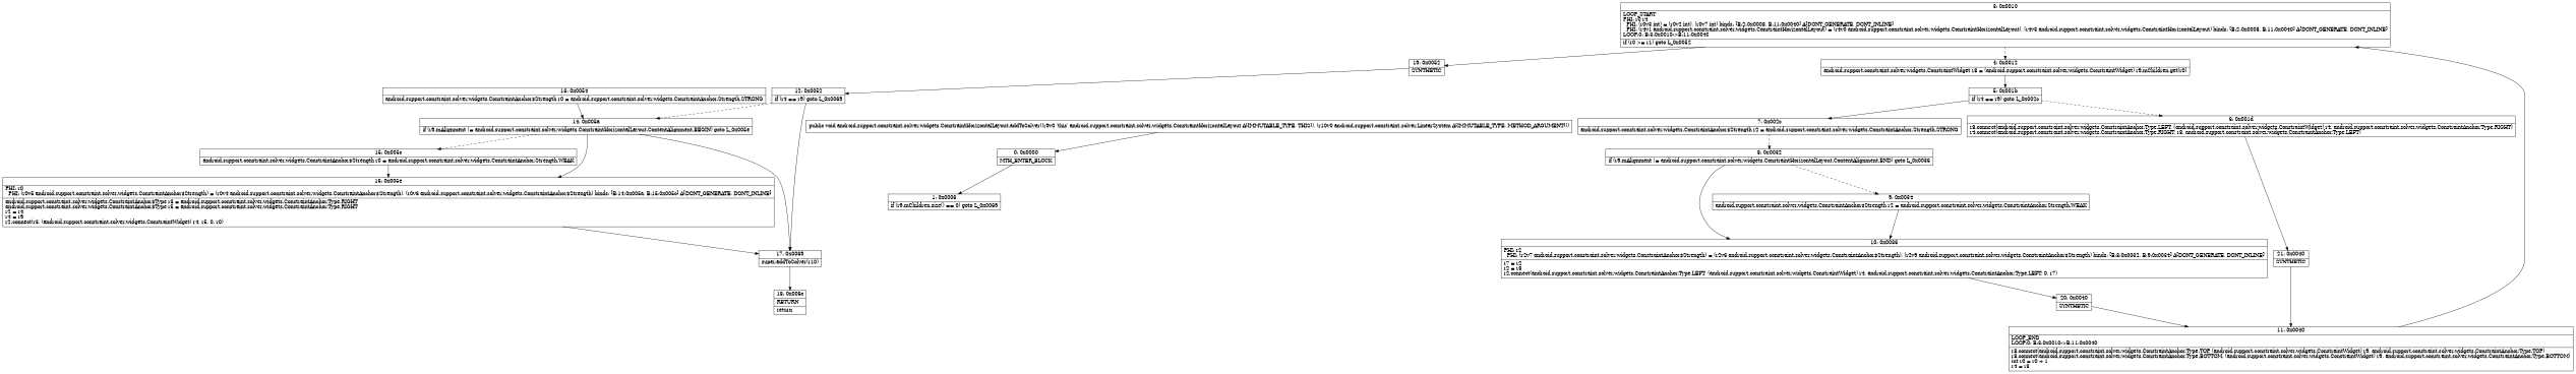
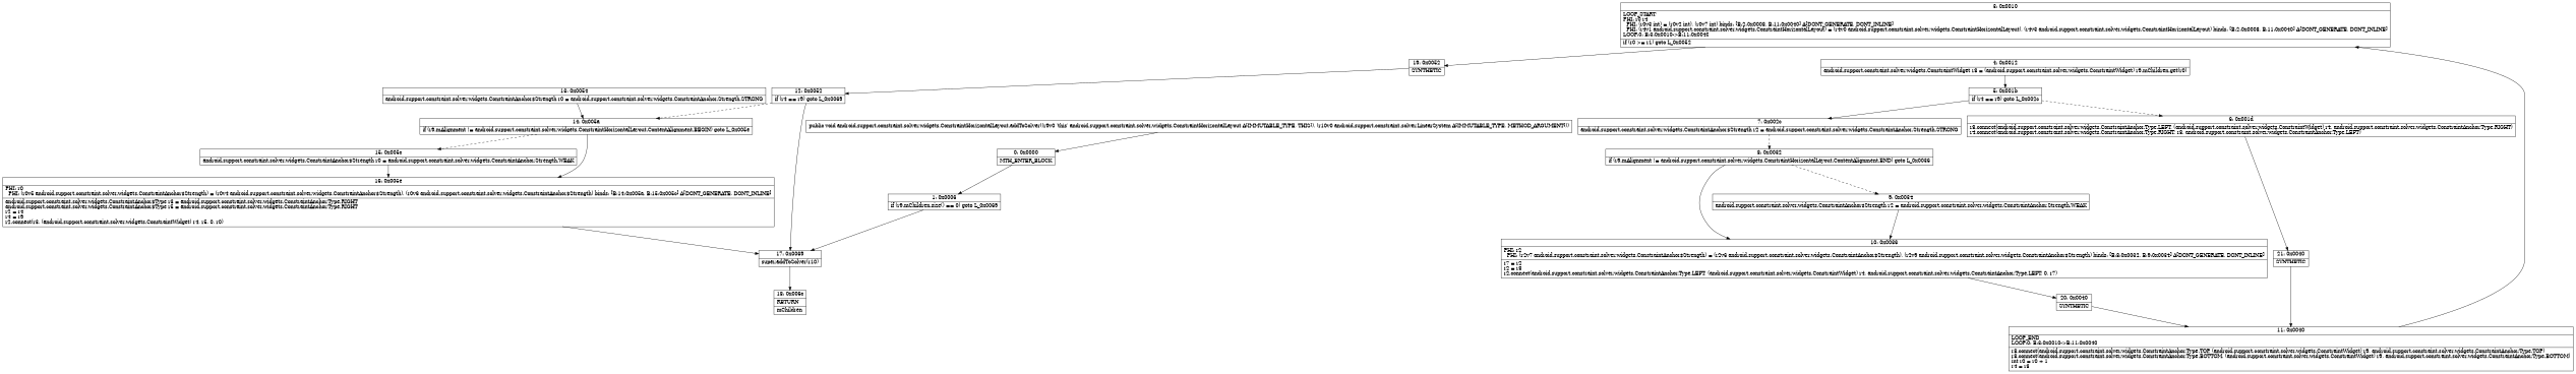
  digraph {
    node [shape=record]
    n1 [label="{0\:\ 0x0000|MTH_ENTER_BLOCK\l}"]
    n2 [label="{1\:\ 0x0006|if (r9.mChildren.size() == 0) goto L_0x0069\l}"]
    n3 [label="{17\:\ 0x0069|super.addToSolver(r10)\l}"]
-   n4 [label="{18\:\ 0x006c|RETURN\l|return\l}"]
+   n4 [label="{18\:\ 0x006c|RETURN\l|mChildren\l}"]
    n5 [label="{3\:\ 0x0010|LOOP_START\lPHI: r0 r4 \l  PHI: (r0v3 int) = (r0v2 int), (r0v7 int) binds: [B:2:0x0008, B:11:0x0040] A[DONT_GENERATE, DONT_INLINE]\l  PHI: (r4v1 android.support.constraint.solver.widgets.ConstraintHorizontalLayout) = (r4v0 android.support.constraint.solver.widgets.ConstraintHorizontalLayout), (r4v3 android.support.constraint.solver.widgets.ConstraintHorizontalLayout) binds: [B:2:0x0008, B:11:0x0040] A[DONT_GENERATE, DONT_INLINE]\lLOOP:0: B:3:0x0010\-\>B:11:0x0040\l|if (r0 \>= r1) goto L_0x0052\l}"]
    n6 [label="{4\:\ 0x0012|android.support.constraint.solver.widgets.ConstraintWidget r8 = (android.support.constraint.solver.widgets.ConstraintWidget) r9.mChildren.get(r0)\l}"]
    n7 [label="{19\:\ 0x0052|SYNTHETIC\l}"]
    n8 [label="{5\:\ 0x001b|if (r4 == r9) goto L_0x002c\l}"]
    n9 [label="{12\:\ 0x0052|if (r4 == r9) goto L_0x0069\l}"]
    n10 [label="{6\:\ 0x001d|r8.connect(android.support.constraint.solver.widgets.ConstraintAnchor.Type.LEFT, (android.support.constraint.solver.widgets.ConstraintWidget) r4, android.support.constraint.solver.widgets.ConstraintAnchor.Type.RIGHT)\lr4.connect(android.support.constraint.solver.widgets.ConstraintAnchor.Type.RIGHT, r8, android.support.constraint.solver.widgets.ConstraintAnchor.Type.LEFT)\l}"]
    n11 [label="{7\:\ 0x002c|android.support.constraint.solver.widgets.ConstraintAnchor$Strength r2 = android.support.constraint.solver.widgets.ConstraintAnchor.Strength.STRONG\l}"]
    n12 [label="{21\:\ 0x0040|SYNTHETIC\l}"]
    n13 [label="{8\:\ 0x0032|if (r9.mAlignment != android.support.constraint.solver.widgets.ConstraintHorizontalLayout.ContentAlignment.END) goto L_0x0036\l}"]
    n14 [label="{11\:\ 0x0040|LOOP_END\lLOOP:0: B:3:0x0010\-\>B:11:0x0040\l|r8.connect(android.support.constraint.solver.widgets.ConstraintAnchor.Type.TOP, (android.support.constraint.solver.widgets.ConstraintWidget) r9, android.support.constraint.solver.widgets.ConstraintAnchor.Type.TOP)\lr8.connect(android.support.constraint.solver.widgets.ConstraintAnchor.Type.BOTTOM, (android.support.constraint.solver.widgets.ConstraintWidget) r9, android.support.constraint.solver.widgets.ConstraintAnchor.Type.BOTTOM)\lint r0 = r0 + 1\lr4 = r8\l}"]
    n15 [label="{9\:\ 0x0034|android.support.constraint.solver.widgets.ConstraintAnchor$Strength r2 = android.support.constraint.solver.widgets.ConstraintAnchor.Strength.WEAK\l}"]
    n16 [label="{10\:\ 0x0036|PHI: r2 \l  PHI: (r2v7 android.support.constraint.solver.widgets.ConstraintAnchor$Strength) = (r2v6 android.support.constraint.solver.widgets.ConstraintAnchor$Strength), (r2v9 android.support.constraint.solver.widgets.ConstraintAnchor$Strength) binds: [B:8:0x0032, B:9:0x0034] A[DONT_GENERATE, DONT_INLINE]\l|r7 = r2\lr2 = r8\lr2.connect(android.support.constraint.solver.widgets.ConstraintAnchor.Type.LEFT, (android.support.constraint.solver.widgets.ConstraintWidget) r4, android.support.constraint.solver.widgets.ConstraintAnchor.Type.LEFT, 0, r7)\l}"]
    n17 [label="{20\:\ 0x0040|SYNTHETIC\l}"]
    n18 [label="{14\:\ 0x005a|if (r9.mAlignment != android.support.constraint.solver.widgets.ConstraintHorizontalLayout.ContentAlignment.BEGIN) goto L_0x005e\l}"]
    n19 [label="{13\:\ 0x0054|android.support.constraint.solver.widgets.ConstraintAnchor$Strength r0 = android.support.constraint.solver.widgets.ConstraintAnchor.Strength.STRONG\l}"]
    n20 [label="{15\:\ 0x005c|android.support.constraint.solver.widgets.ConstraintAnchor$Strength r0 = android.support.constraint.solver.widgets.ConstraintAnchor.Strength.WEAK\l}"]
    n21 [label="{16\:\ 0x005e|PHI: r0 \l  PHI: (r0v5 android.support.constraint.solver.widgets.ConstraintAnchor$Strength) = (r0v4 android.support.constraint.solver.widgets.ConstraintAnchor$Strength), (r0v6 android.support.constraint.solver.widgets.ConstraintAnchor$Strength) binds: [B:14:0x005a, B:15:0x005c] A[DONT_GENERATE, DONT_INLINE]\l|android.support.constraint.solver.widgets.ConstraintAnchor$Type r3 = android.support.constraint.solver.widgets.ConstraintAnchor.Type.RIGHT\landroid.support.constraint.solver.widgets.ConstraintAnchor$Type r5 = android.support.constraint.solver.widgets.ConstraintAnchor.Type.RIGHT\lr2 = r4\lr4 = r9\lr2.connect(r3, (android.support.constraint.solver.widgets.ConstraintWidget) r4, r5, 0, r0)\l}"]
    n22 [label="{public void android.support.constraint.solver.widgets.ConstraintHorizontalLayout.addToSolver((r9v0 'this' android.support.constraint.solver.widgets.ConstraintHorizontalLayout A[IMMUTABLE_TYPE, THIS]), (r10v0 android.support.constraint.solver.LinearSystem A[IMMUTABLE_TYPE, METHOD_ARGUMENT])) }"]
    n1 -> n2
-   n18 -> n3
+   n2 -> n3
    n3 -> n4
-   n5 -> n6 [style=dashed]
    n5 -> n7
    n6 -> n8
    n7 -> n9
    n8 -> n10 [style=dashed]
    n8 -> n11
    n9 -> n3
    n9 -> n18 [style=dashed]
    n10 -> n12
    n11 -> n13 [style=dashed]
    n12 -> n14
    n13 -> n15 [style=dashed]
    n13 -> n16
    n14 -> n5
    n15 -> n16
    n16 -> n17
    n17 -> n14
    n18 -> n20 [style=dashed]
    n18 -> n21
    n19 -> n18
    n20 -> n21
    n21 -> n3
    n22 -> n1
  }
